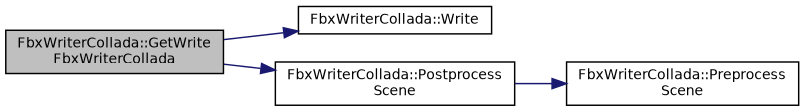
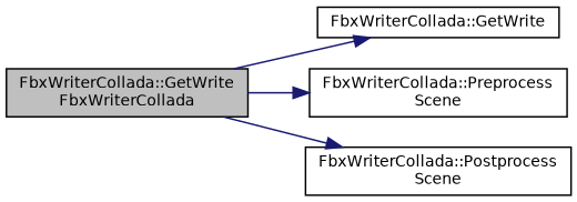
  digraph {
    rankdir=LR
    node [color=black fillcolor=white fontname=Helvetica fontsize=10 shape=record style=filled]
    edge [color=midnightblue fontname=Helvetica fontsize=10 labelfontname=Helvetica labelfontsize=10 style=solid]
    n1 [fillcolor=grey75 fontcolor=black height=0.2 label="FbxWriterCollada::GetWrite\lFbxWriterCollada" width=0.4]
-   n2 [height=0.2 label="FbxWriterCollada::Write" width=0.4]
+   n2 [height=0.2 label="FbxWriterCollada::GetWrite" width=0.4]
    n3 [height=0.2 label="FbxWriterCollada::Preprocess\lScene" width=0.4]
    n4 [height=0.2 label="FbxWriterCollada::Postprocess\lScene" width=0.4]
    n1 -> n2
-   n4 -> n3
+   n1 -> n3
    n1 -> n4
  }
